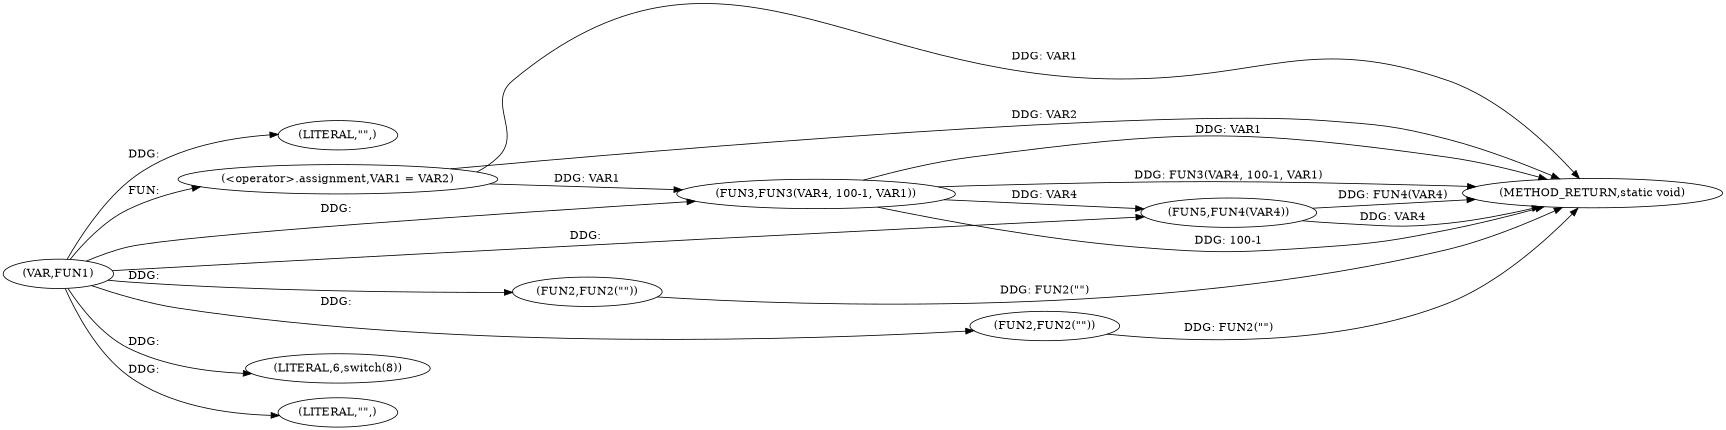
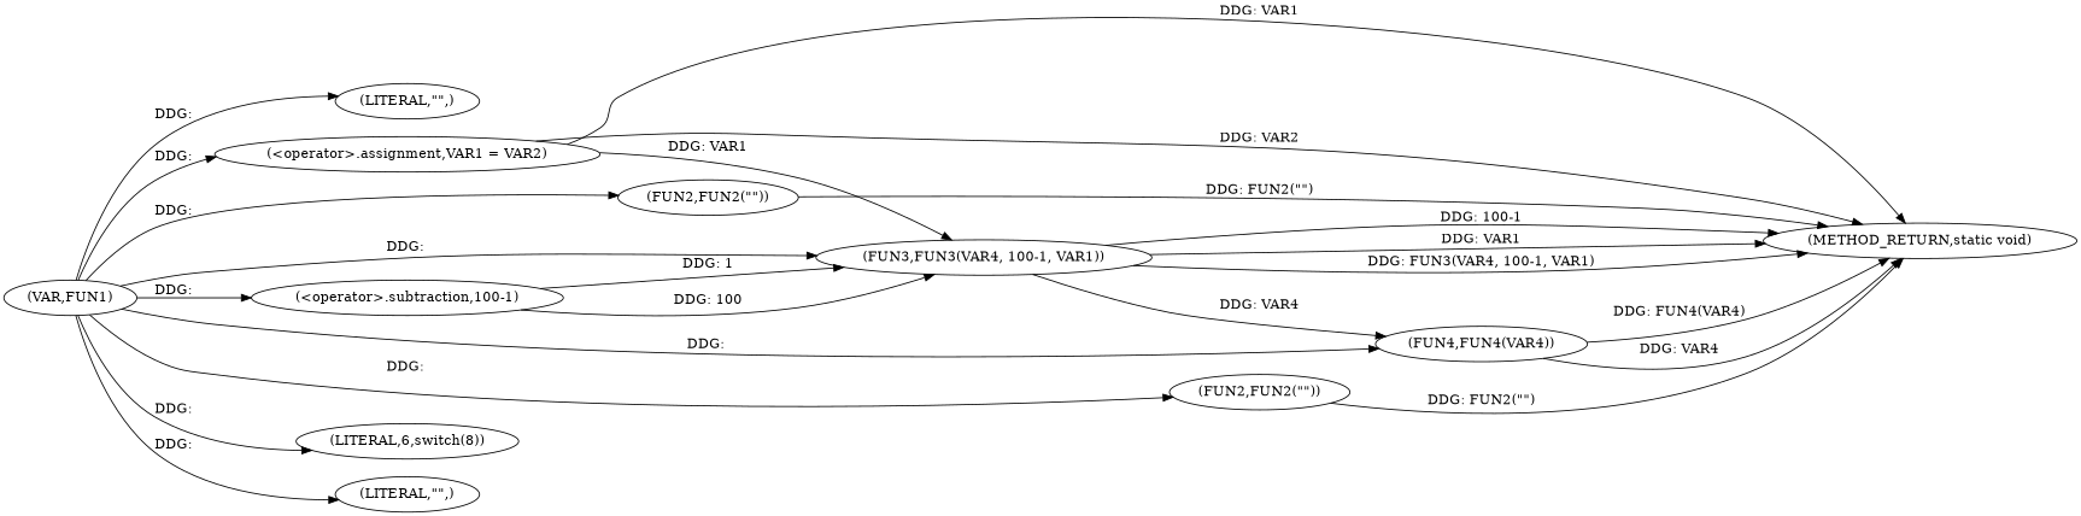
  digraph {
    rankdir=LR
    n1 [label="(VAR,FUN1)"]
    n2 [label="(LITERAL,\"\",)"]
    n3 [label="(<operator>.assignment,VAR1 = VAR2)"]
    n4 [label="(LITERAL,6,switch(8))"]
    n5 [label="(FUN2,FUN2(\"\"))"]
    n6 [label="(LITERAL,\"\",)"]
    n7 [label="(FUN3,FUN3(VAR4, 100-1, VAR1))"]
-   n9 [label="(FUN5,FUN4(VAR4))"]
+   n8 [label="(<operator>.subtraction,100-1)"]
+   n9 [label="(FUN4,FUN4(VAR4))"]
    n10 [label="(FUN2,FUN2(\"\"))"]
    n11 [label="(METHOD_RETURN,static void)"]
    n1 -> n2 [label="DDG: "]
-   n1 -> n3 [label="FUN: "]
+   n1 -> n3 [label="DDG: "]
    n1 -> n4 [label="DDG: "]
    n1 -> n5 [label="DDG: "]
    n1 -> n6 [label="DDG: "]
    n1 -> n7 [label="DDG: "]
+   n1 -> n8 [label="DDG: "]
    n1 -> n9 [label="DDG: "]
    n1 -> n10 [label="DDG: "]
    n3 -> n7 [label="DDG: VAR1"]
    n3 -> n11 [label="DDG: VAR1"]
    n3 -> n11 [label="DDG: VAR2"]
    n5 -> n11 [label="DDG: FUN2(\"\")"]
    n7 -> n9 [label="DDG: VAR4"]
    n7 -> n11 [label="DDG: VAR1"]
    n7 -> n11 [label="DDG: FUN3(VAR4, 100-1, VAR1)"]
    n7 -> n11 [label="DDG: 100-1"]
+   n8 -> n7 [label="DDG: 100"]
+   n8 -> n7 [label="DDG: 1"]
    n9 -> n11 [label="DDG: VAR4"]
    n9 -> n11 [label="DDG: FUN4(VAR4)"]
    n10 -> n11 [label="DDG: FUN2(\"\")"]
  }
